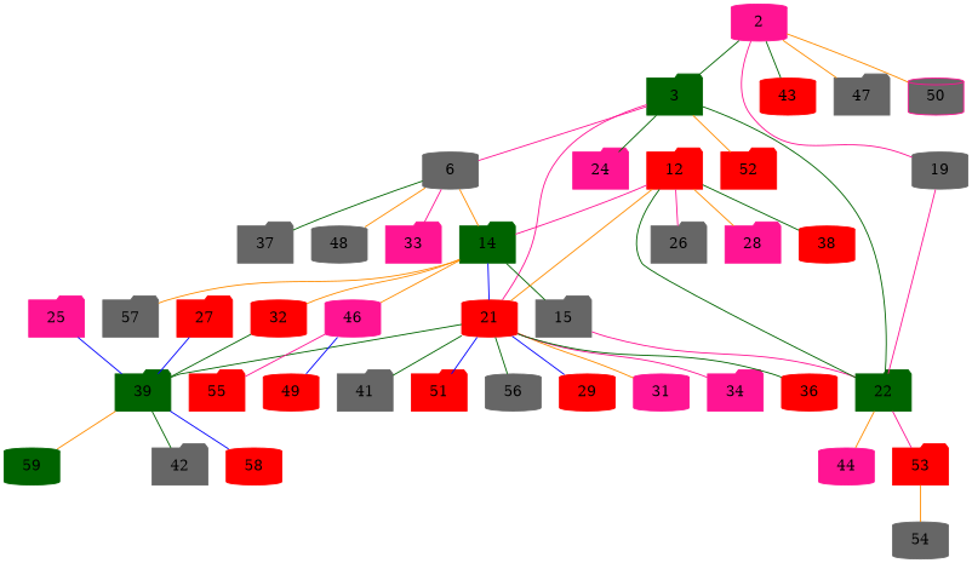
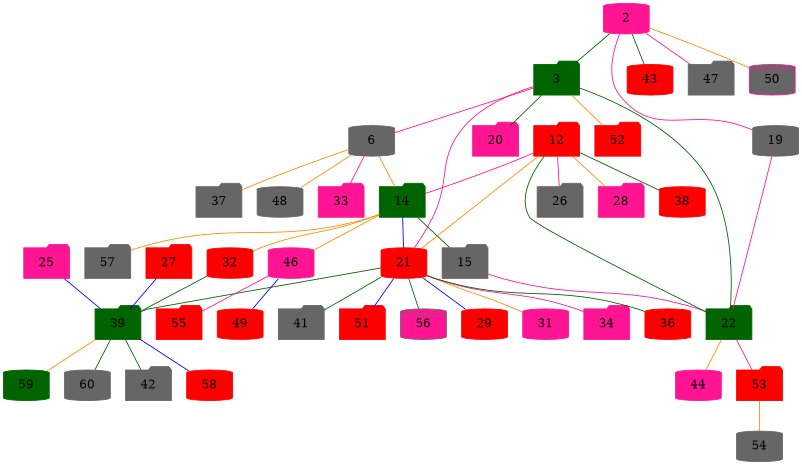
  graph {
    node [color=red shape=folder style=filled]
    edge [color=darkgreen]
    2 [color=deeppink shape=cylinder super="+1"]
    3 [color=darkgreen]
    43 [shape=cylinder super="+18"]
    47 [color=gray40]
    50 [color=deeppink fillcolor=gray40 shape=cylinder]
    19 [color=gray40 shape=cylinder]
    6 [color=gray40 shape=cylinder]
    21 [shape=cylinder super="+9"]
    22 [color=darkgreen super="+11"]
-   24 [color=deeppink]
+   24 [color=deeppink label=20]
    52
    15 [color=gray40 super="+13"]
    14 [color=darkgreen super="+5"]
    33 [color=deeppink]
    37 [color=gray40]
    48 [color=gray40 shape=cylinder]
    29 [shape=cylinder]
    31 [color=deeppink shape=cylinder]
    34 [color=deeppink]
    36 [shape=cylinder]
    39 [color=darkgreen super="+8"]
    41 [color=gray40]
    51
-   56 [color=gray40 shape=cylinder]
+   56 [color=gray40 shape=cylinder fillcolor=deeppink]
    44 [color=deeppink shape=cylinder super="+40"]
    53 [super="+20"]
    32 [shape=cylinder]
    46 [color=deeppink shape=cylinder super="+45"]
    57 [color=gray40 super="+17"]
    12 [super="+10"]
    26 [color=gray40]
    28 [color=deeppink]
    38 [shape=cylinder]
    49 [shape=cylinder]
    55
    42 [color=gray40]
    58 [shape=cylinder]
    59 [color=darkgreen shape=cylinder super="+23"]
+   60 [color=gray40 shape=cylinder]
    54 [color=gray40 shape=cylinder]
    25 [color=deeppink]
    27
    2 -- 3 [weight=2]
    2 -- 43
-   2 -- 47 [color=darkorange]
+   2 -- 47 [color=deeppink]
    2 -- 50 [color=darkorange]
    2 -- 19 [color=deeppink]
    3 -- 6 [color=deeppink]
    3 -- 21 [color=deeppink weight=2]
    3 -- 22 [weight=2]
    3 -- 24
    3 -- 52 [color=darkorange]
    19 -- 22 [color=deeppink]
    6 -- 14 [color=darkorange weight=2]
    6 -- 33 [color=deeppink]
-   6 -- 37
+   6 -- 37 [color=darkorange]
    6 -- 48 [color=darkorange]
    21 -- 29 [color=blue]
    21 -- 31 [color=darkorange]
    21 -- 34 [color=deeppink]
    21 -- 36
    21 -- 39 [weight=3]
    21 -- 41
    21 -- 51 [color=blue]
    21 -- 56
    22 -- 44 [color=darkorange]
    22 -- 53 [color=deeppink]
    15 -- 22 [color=deeppink]
    14 -- 21 [color=blue weight=2]
    14 -- 15 [weight=2]
    14 -- 32 [color=darkorange]
    14 -- 46 [color=darkorange]
    14 -- 57 [color=darkorange]
    39 -- 42
    39 -- 58 [color=blue]
    39 -- 59 [color=darkorange]
+   39 -- 60
    53 -- 54 [color=darkorange]
    32 -- 39
    46 -- 49 [color=blue]
    46 -- 55 [color=deeppink]
    12 -- 21 [color=darkorange]
    12 -- 22 [weight=2]
    12 -- 14 [color=deeppink]
    12 -- 26 [color=deeppink]
    12 -- 28 [color=darkorange]
    12 -- 38
    25 -- 39 [color=blue]
    27 -- 39 [color=blue]
  }
